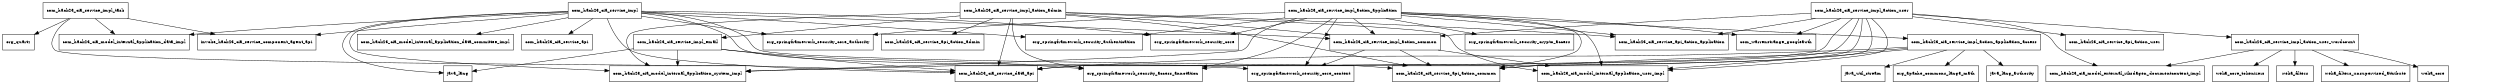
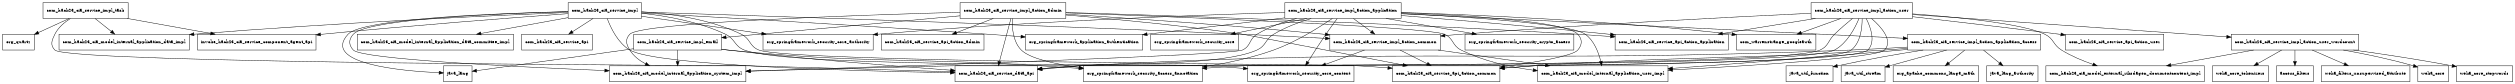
  digraph {
    node [fontsize=10.0 shape=box]
    com_hack23_cia_service_impl
    com_hack23_cia_model_internal_application_data_committee_impl
    com_hack23_cia_model_internal_application_data_impl
    com_hack23_cia_model_internal_application_system_impl
    com_hack23_cia_service_api
    com_hack23_cia_service_api_action_common
    n7 [label=invoke_hack23_cia_service_component_agent_api]
    com_hack23_cia_service_data_api
    com_hack23_cia_service_impl_action_common
    java_lang
-   org_springframework_security_authentication
+   org_springframework_security_authentication [label=org_springframework_application_authentication]
    org_springframework_security_core
    org_springframework_security_core_authority
    org_springframework_security_core_context
    com_hack23_cia_model_internal_application_user_impl
    com_hack23_cia_service_impl_action_admin
    org_springframework_security_access_annotation
    com_hack23_cia_service_api_action_admin
    com_hack23_cia_service_api_action_application
    com_hack23_cia_service_impl_email
    com_hack23_cia_service_impl_action_application
    com_hack23_cia_service_impl_action_application_access
    com_warrenstrange_googleauth
    n24 [label=org_springframework_security_crypto_access]
    n25 [label=java_lang_authority]
+   java_util_function
    java_util_stream
    org_apache_commons_lang3_math
    com_hack23_cia_service_impl_action_user
    com_hack23_cia_model_external_riksdagen_documentcontent_impl
    com_hack23_cia_service_api_action_user
    com_hack23_cia_service_impl_action_user_wordcount
    weka_core
+   weka_core_stopwords
    weka_core_tokenizers
-   weka_filters
+   weka_filters [label=access_filters]
    weka_filters_unsupervised_attribute
    com_hack23_cia_service_impl_task
    org_quartz
    com_hack23_cia_service_impl -> com_hack23_cia_model_internal_application_data_committee_impl
    com_hack23_cia_service_impl -> com_hack23_cia_model_internal_application_data_impl
    com_hack23_cia_service_impl -> com_hack23_cia_model_internal_application_system_impl
    com_hack23_cia_service_impl -> com_hack23_cia_service_api
    com_hack23_cia_service_impl -> com_hack23_cia_service_api_action_common
    com_hack23_cia_service_impl -> n7
    com_hack23_cia_service_impl -> com_hack23_cia_service_data_api
    com_hack23_cia_service_impl -> com_hack23_cia_service_impl_action_common
    com_hack23_cia_service_impl -> java_lang
    com_hack23_cia_service_impl -> org_springframework_security_authentication
-   com_hack23_cia_service_impl -> org_springframework_security_core
    com_hack23_cia_service_impl -> org_springframework_security_core_authority
    com_hack23_cia_service_impl -> org_springframework_security_core_context
    com_hack23_cia_service_impl_action_common -> com_hack23_cia_service_api_action_common
    com_hack23_cia_service_impl_action_common -> org_springframework_security_core_context
    com_hack23_cia_service_impl_action_common -> com_hack23_cia_model_internal_application_user_impl
    com_hack23_cia_service_impl_action_admin -> com_hack23_cia_model_internal_application_system_impl
    com_hack23_cia_service_impl_action_admin -> com_hack23_cia_service_api_action_common
    com_hack23_cia_service_impl_action_admin -> com_hack23_cia_service_data_api
    com_hack23_cia_service_impl_action_admin -> com_hack23_cia_service_impl_action_common
    com_hack23_cia_service_impl_action_admin -> com_hack23_cia_model_internal_application_user_impl
    com_hack23_cia_service_impl_action_admin -> org_springframework_security_access_annotation
    com_hack23_cia_service_impl_action_admin -> com_hack23_cia_service_api_action_admin
    com_hack23_cia_service_impl_action_admin -> com_hack23_cia_service_api_action_application
    com_hack23_cia_service_impl_action_admin -> com_hack23_cia_service_impl_email
    com_hack23_cia_service_impl_email -> com_hack23_cia_model_internal_application_system_impl
    com_hack23_cia_service_impl_email -> com_hack23_cia_service_data_api
    com_hack23_cia_service_impl_email -> java_lang
    com_hack23_cia_service_impl_email -> org_springframework_security_access_annotation
    com_hack23_cia_service_impl_action_application -> com_hack23_cia_model_internal_application_system_impl
    com_hack23_cia_service_impl_action_application -> com_hack23_cia_service_api_action_common
+   com_hack23_cia_service_impl_action_application -> com_hack23_cia_service_data_api
    com_hack23_cia_service_impl_action_application -> com_hack23_cia_service_impl_action_common
    com_hack23_cia_service_impl_action_application -> org_springframework_security_authentication
    com_hack23_cia_service_impl_action_application -> org_springframework_security_core
    com_hack23_cia_service_impl_action_application -> org_springframework_security_core_authority
    com_hack23_cia_service_impl_action_application -> org_springframework_security_core_context
    com_hack23_cia_service_impl_action_application -> com_hack23_cia_model_internal_application_user_impl
    com_hack23_cia_service_impl_action_application -> org_springframework_security_access_annotation
    com_hack23_cia_service_impl_action_application -> com_hack23_cia_service_api_action_application
    com_hack23_cia_service_impl_action_application -> com_hack23_cia_service_impl_action_application_access
    com_hack23_cia_service_impl_action_application -> com_warrenstrange_googleauth
    com_hack23_cia_service_impl_action_application -> n24
    com_hack23_cia_service_impl_action_application_access -> com_hack23_cia_service_api_action_common
    com_hack23_cia_service_impl_action_application_access -> com_hack23_cia_service_data_api
    com_hack23_cia_service_impl_action_application_access -> com_hack23_cia_model_internal_application_user_impl
    com_hack23_cia_service_impl_action_application_access -> n25
+   com_hack23_cia_service_impl_action_application_access -> java_util_function
    com_hack23_cia_service_impl_action_application_access -> java_util_stream
    com_hack23_cia_service_impl_action_application_access -> org_apache_commons_lang3_math
    com_hack23_cia_service_impl_action_user -> com_hack23_cia_model_internal_application_system_impl
    com_hack23_cia_service_impl_action_user -> com_hack23_cia_service_api_action_common
    com_hack23_cia_service_impl_action_user -> com_hack23_cia_service_data_api
    com_hack23_cia_service_impl_action_user -> com_hack23_cia_service_impl_action_common
    com_hack23_cia_service_impl_action_user -> com_hack23_cia_model_internal_application_user_impl
    com_hack23_cia_service_impl_action_user -> org_springframework_security_access_annotation
    com_hack23_cia_service_impl_action_user -> com_hack23_cia_service_api_action_application
    com_hack23_cia_service_impl_action_user -> com_warrenstrange_googleauth
    com_hack23_cia_service_impl_action_user -> com_hack23_cia_model_external_riksdagen_documentcontent_impl
    com_hack23_cia_service_impl_action_user -> com_hack23_cia_service_api_action_user
    com_hack23_cia_service_impl_action_user -> com_hack23_cia_service_impl_action_user_wordcount
    com_hack23_cia_service_impl_action_user_wordcount -> com_hack23_cia_model_external_riksdagen_documentcontent_impl
    com_hack23_cia_service_impl_action_user_wordcount -> weka_core
+   com_hack23_cia_service_impl_action_user_wordcount -> weka_core_stopwords
    com_hack23_cia_service_impl_action_user_wordcount -> weka_core_tokenizers
    com_hack23_cia_service_impl_action_user_wordcount -> weka_filters
    com_hack23_cia_service_impl_action_user_wordcount -> weka_filters_unsupervised_attribute
    com_hack23_cia_service_impl_task -> com_hack23_cia_model_internal_application_data_impl
    com_hack23_cia_service_impl_task -> n7
    com_hack23_cia_service_impl_task -> com_hack23_cia_service_data_api
    com_hack23_cia_service_impl_task -> org_quartz
  }
